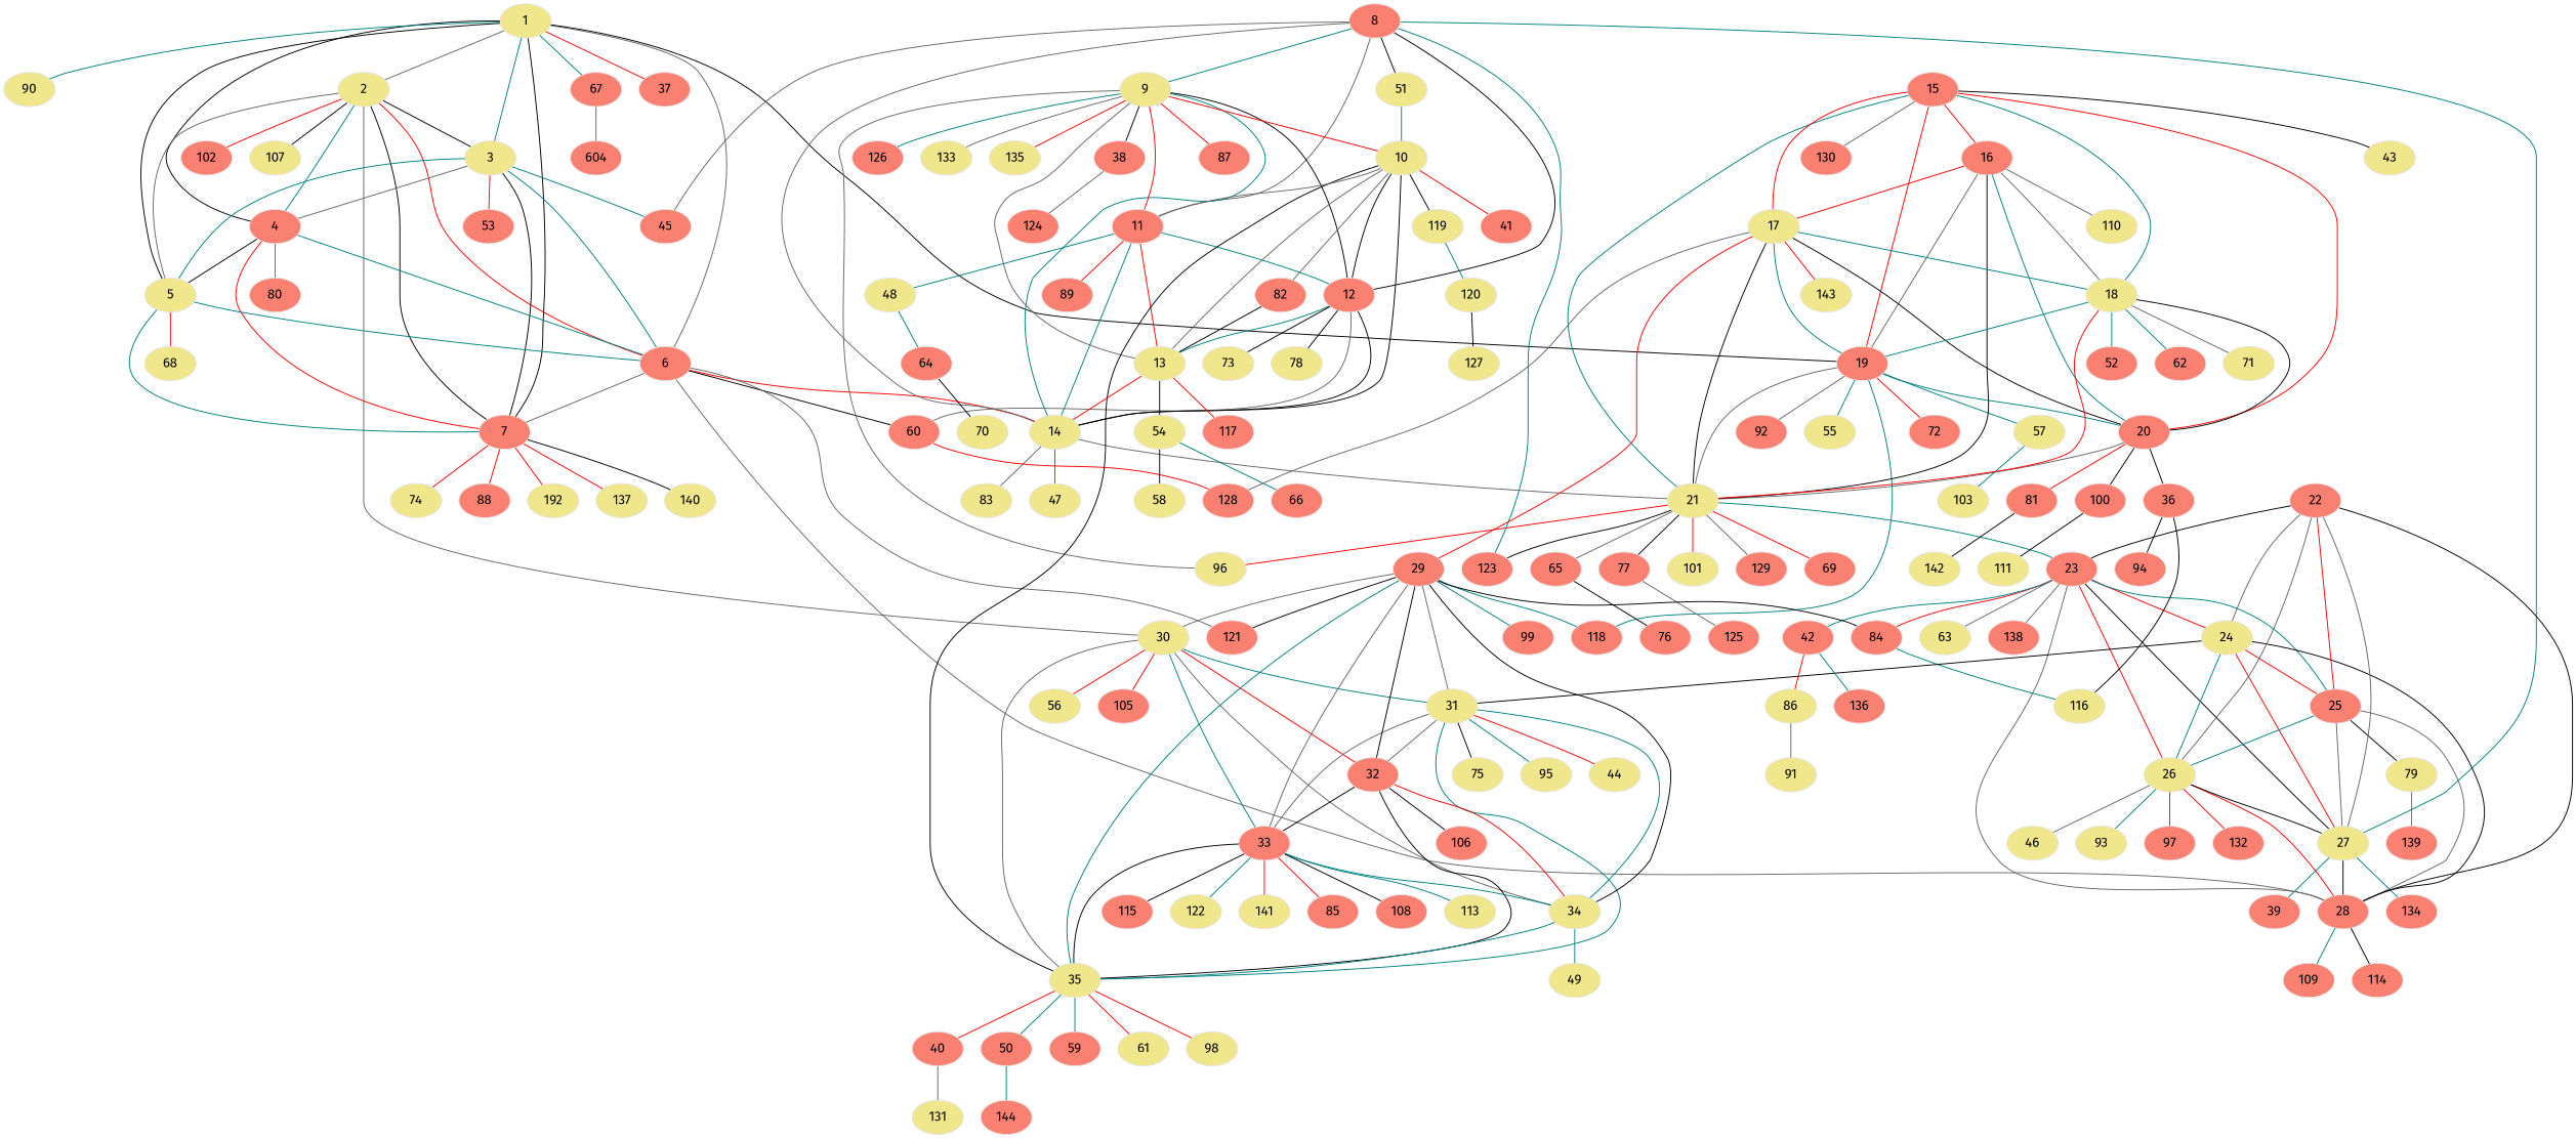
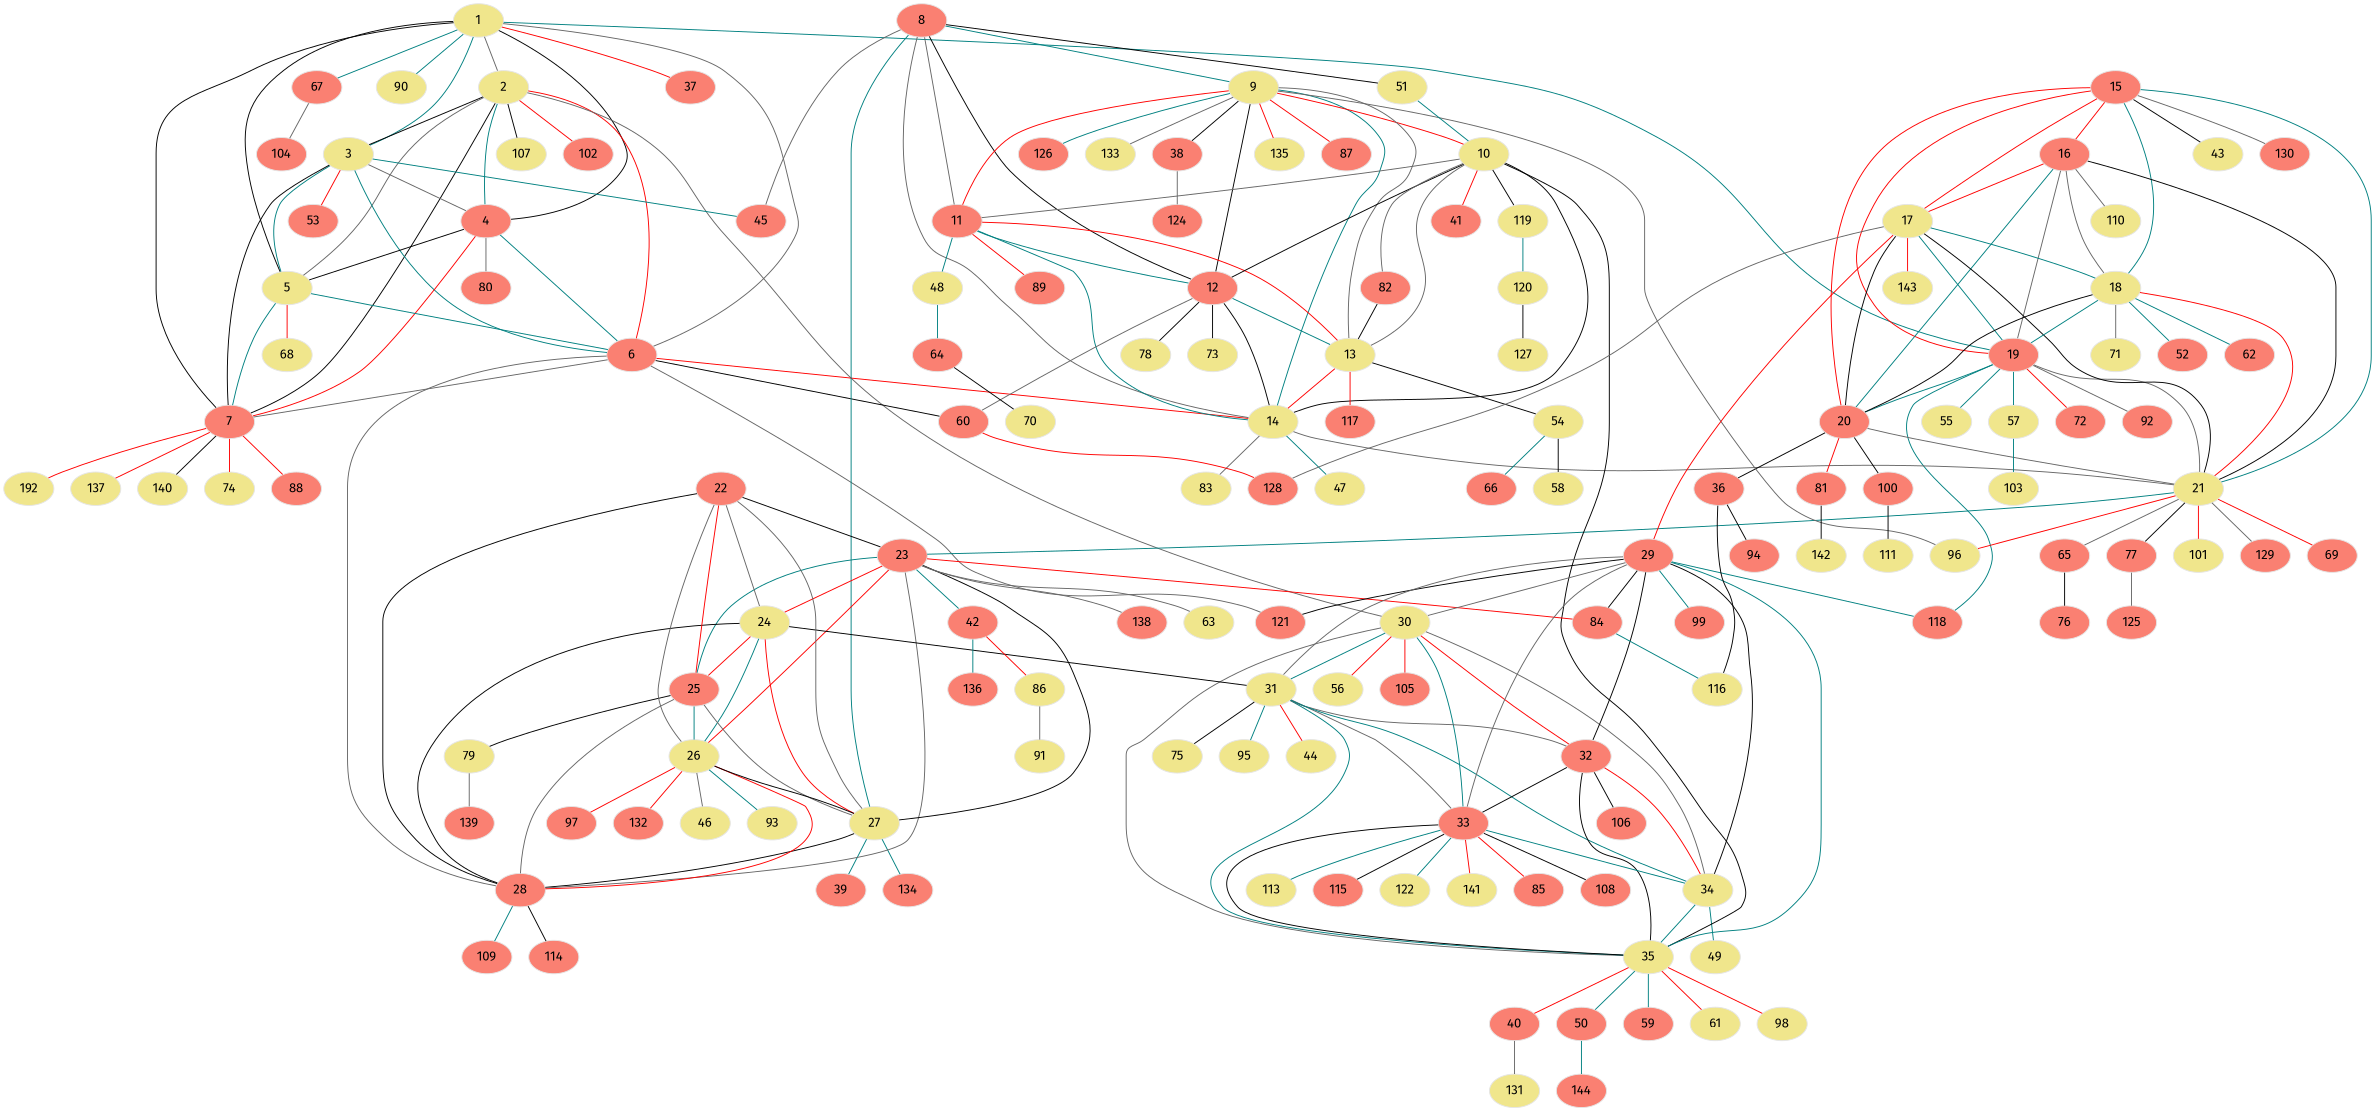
  graph {
    fontname="Fira Sans"
    node [color=gray90 fillcolor=salmon fontname="Fira Sans" style=filled]
    edge [color=teal fontname="Fira Sans"]
    1 [fillcolor=khaki]
    2 [fillcolor=khaki]
    3 [fillcolor=khaki]
    4
    5 [fillcolor=khaki]
    6
    7
    19
    37
    67
    90 [fillcolor=khaki]
    30 [fillcolor=khaki]
    102
    107 [fillcolor=khaki]
    45
    53
    80
    68 [fillcolor=khaki]
    14 [fillcolor=khaki]
    28
    60
    121
    74 [fillcolor=khaki]
    88
    n25 [fillcolor=khaki label=192]
    137 [fillcolor=khaki]
    140 [fillcolor=khaki]
    21 [fillcolor=khaki]
    20
    55 [fillcolor=khaki]
    57 [fillcolor=khaki]
    72
    92
    118
-   104 [label=604]
+   104
    35 [fillcolor=khaki]
    31 [fillcolor=khaki]
    32
    33
    34 [fillcolor=khaki]
    56 [fillcolor=khaki]
    105
    47 [fillcolor=khaki]
    83 [fillcolor=khaki]
    109
    114
    128
    8
    9 [fillcolor=khaki]
    11
    12
    27 [fillcolor=khaki]
    51 [fillcolor=khaki]
-   123
    10 [fillcolor=khaki]
    13 [fillcolor=khaki]
    38
    87
    96 [fillcolor=khaki]
    126
    133 [fillcolor=khaki]
    135 [fillcolor=khaki]
    41
    82
    119 [fillcolor=khaki]
    48 [fillcolor=khaki]
    89
    73 [fillcolor=khaki]
    78 [fillcolor=khaki]
    54 [fillcolor=khaki]
    117
    39
    134
    124
    40
    50
    59
    61 [fillcolor=khaki]
    98 [fillcolor=khaki]
    120 [fillcolor=khaki]
    64
    58 [fillcolor=khaki]
    66
    23
    65
    69
    77
    101 [fillcolor=khaki]
    129
    15
    16
    17 [fillcolor=khaki]
    18 [fillcolor=khaki]
    43 [fillcolor=khaki]
    130
    110 [fillcolor=khaki]
    29
    143 [fillcolor=khaki]
    52
    62
    71 [fillcolor=khaki]
    36
    81
    100
    84
    99
    103 [fillcolor=khaki]
    94
    116 [fillcolor=khaki]
    142 [fillcolor=khaki]
    111 [fillcolor=khaki]
    24 [fillcolor=khaki]
    25
    26 [fillcolor=khaki]
    42
    63 [fillcolor=khaki]
    138
    76
    125
    22
    79 [fillcolor=khaki]
    46 [fillcolor=khaki]
    93 [fillcolor=khaki]
    97
    132
    86 [fillcolor=khaki]
    136
    44 [fillcolor=khaki]
    75 [fillcolor=khaki]
    95 [fillcolor=khaki]
    139
    106
    85
    108
    113 [fillcolor=khaki]
    115
    122 [fillcolor=khaki]
    141 [fillcolor=khaki]
    49 [fillcolor=khaki]
    131 [fillcolor=khaki]
    144
    91 [fillcolor=khaki]
    70 [fillcolor=khaki]
    127 [fillcolor=khaki]
    1 -- 2 [color=gray40]
    1 -- 3
    1 -- 4 [color=black]
    1 -- 5 [color=black]
    1 -- 6 [color=gray40]
    1 -- 7 [color=black]
-   1 -- 19 [color=black]
+   1 -- 19
    1 -- 37 [color=red]
    1 -- 67
    1 -- 90
    2 -- 3 [color=black]
    2 -- 4
    2 -- 5 [color=gray40]
    2 -- 6 [color=red]
    2 -- 7 [color=black]
    2 -- 30 [color=gray40]
    2 -- 102 [color=red]
    2 -- 107 [color=black]
    3 -- 4 [color=gray40]
    3 -- 5
    3 -- 6
    3 -- 7 [color=black]
    3 -- 45
    3 -- 53 [color=red]
    4 -- 5 [color=black]
    4 -- 6
    4 -- 7 [color=red]
    4 -- 80 [color=gray40]
    5 -- 6
    5 -- 7
    5 -- 68 [color=red]
    6 -- 7 [color=gray40]
    6 -- 14 [color=red]
    6 -- 28 [color=gray40]
    6 -- 60 [color=black]
    6 -- 121 [color=gray40]
    7 -- 74 [color=red]
    7 -- 88 [color=red]
    7 -- n25 [color=red]
    7 -- 137 [color=red]
    7 -- 140 [color=black]
    19 -- 21 [color=gray40]
    19 -- 20
    19 -- 55
    19 -- 57
    19 -- 72 [color=red]
    19 -- 92 [color=gray40]
    19 -- 118
    67 -- 104 [color=gray40]
    30 -- 35 [color=gray40]
    30 -- 31
    30 -- 32 [color=red]
    30 -- 33
    30 -- 34 [color=gray40]
    30 -- 56 [color=red]
    30 -- 105 [color=red]
    14 -- 21 [color=gray40]
    14 -- 47
    14 -- 83 [color=gray40]
    28 -- 109
    28 -- 114 [color=black]
    60 -- 128 [color=red]
-   21 -- 123 [color=black]
    21 -- 96 [color=red]
    21 -- 23
    21 -- 65 [color=gray40]
    21 -- 69 [color=red]
    21 -- 77 [color=black]
    21 -- 101 [color=red]
    21 -- 129 [color=gray40]
    20 -- 21 [color=gray40]
    20 -- 36 [color=black]
    20 -- 81 [color=red]
    20 -- 100 [color=black]
    57 -- 103
    35 -- 40 [color=red]
    35 -- 50
    35 -- 59
    35 -- 61 [color=red]
    35 -- 98 [color=red]
    31 -- 35
    31 -- 32 [color=gray40]
    31 -- 33 [color=gray40]
    31 -- 34
    31 -- 44 [color=red]
    31 -- 75 [color=black]
    31 -- 95
    32 -- 35 [color=black]
    32 -- 33 [color=black]
    32 -- 34 [color=red]
    32 -- 106 [color=black]
    33 -- 35 [color=black]
    33 -- 34
    33 -- 85 [color=red]
    33 -- 108 [color=black]
    33 -- 113
    33 -- 115 [color=black]
    33 -- 122
    33 -- 141 [color=red]
    34 -- 35
    34 -- 49
    8 -- 45 [color=gray40]
    8 -- 14 [color=gray40]
    8 -- 9
    8 -- 11 [color=gray40]
    8 -- 12 [color=black]
    8 -- 27
    8 -- 51 [color=black]
-   8 -- 123
    9 -- 14
    9 -- 11 [color=red]
    9 -- 12 [color=black]
    9 -- 10 [color=red]
    9 -- 13 [color=gray40]
    9 -- 38 [color=black]
    9 -- 87 [color=red]
    9 -- 96 [color=gray40]
    9 -- 126
    9 -- 133 [color=gray40]
    9 -- 135 [color=red]
    11 -- 14
    11 -- 12
    11 -- 13 [color=red]
    11 -- 48
    11 -- 89 [color=red]
    12 -- 14 [color=black]
    12 -- 60 [color=gray40]
    12 -- 13
    12 -- 73 [color=black]
    12 -- 78 [color=black]
    27 -- 28 [color=black]
    27 -- 39
    27 -- 134
    51 -- 10
    10 -- 14 [color=black]
    10 -- 35 [color=black]
    10 -- 11 [color=gray40]
    10 -- 12 [color=black]
    10 -- 13 [color=gray40]
    10 -- 41 [color=red]
    10 -- 82 [color=gray40]
    10 -- 119 [color=black]
    13 -- 14 [color=red]
    13 -- 54 [color=black]
    13 -- 117 [color=red]
    38 -- 124 [color=gray40]
    82 -- 13 [color=black]
    119 -- 120
    48 -- 64
    54 -- 58 [color=black]
    54 -- 66
    40 -- 131 [color=gray40]
    50 -- 144
    120 -- 127 [color=black]
    64 -- 70 [color=black]
    23 -- 28 [color=gray40]
    23 -- 27 [color=black]
    23 -- 84 [color=red]
    23 -- 24 [color=red]
    23 -- 25
    23 -- 26 [color=red]
    23 -- 42
    23 -- 63 [color=gray40]
    23 -- 138 [color=gray40]
    65 -- 76 [color=black]
    77 -- 125 [color=gray40]
    15 -- 19 [color=red]
    15 -- 21
    15 -- 20 [color=red]
    15 -- 16 [color=red]
    15 -- 17 [color=red]
    15 -- 18
    15 -- 43 [color=black]
    15 -- 130 [color=gray40]
    16 -- 19 [color=gray40]
    16 -- 21 [color=black]
    16 -- 20
    16 -- 17 [color=red]
    16 -- 18 [color=gray40]
    16 -- 110 [color=gray40]
    17 -- 19
    17 -- 21 [color=black]
    17 -- 20 [color=black]
    17 -- 128 [color=gray40]
    17 -- 18
    17 -- 29 [color=red]
    17 -- 143 [color=red]
    18 -- 19
    18 -- 21 [color=red]
    18 -- 20 [color=black]
    18 -- 52
    18 -- 62
    18 -- 71 [color=gray40]
    29 -- 30 [color=gray40]
    29 -- 121 [color=black]
    29 -- 118
    29 -- 35
    29 -- 31 [color=gray40]
    29 -- 32 [color=black]
    29 -- 33 [color=gray40]
    29 -- 34 [color=black]
    29 -- 84 [color=black]
    29 -- 99
    36 -- 94 [color=black]
    36 -- 116 [color=black]
    81 -- 142 [color=black]
    100 -- 111 [color=black]
    84 -- 116
    24 -- 28 [color=black]
    24 -- 31 [color=black]
    24 -- 27 [color=red]
    24 -- 25 [color=red]
    24 -- 26
    25 -- 28 [color=gray40]
    25 -- 27 [color=gray40]
    25 -- 26
    25 -- 79 [color=black]
    26 -- 28 [color=red]
    26 -- 27 [color=black]
    26 -- 46 [color=gray40]
    26 -- 93
    26 -- 97 [color=red]
    26 -- 132 [color=red]
    42 -- 86 [color=red]
    42 -- 136
    22 -- 28 [color=black]
    22 -- 27 [color=gray40]
    22 -- 23 [color=black]
    22 -- 24 [color=gray40]
    22 -- 25 [color=red]
    22 -- 26 [color=gray40]
    79 -- 139 [color=gray40]
    86 -- 91 [color=gray40]
  }
